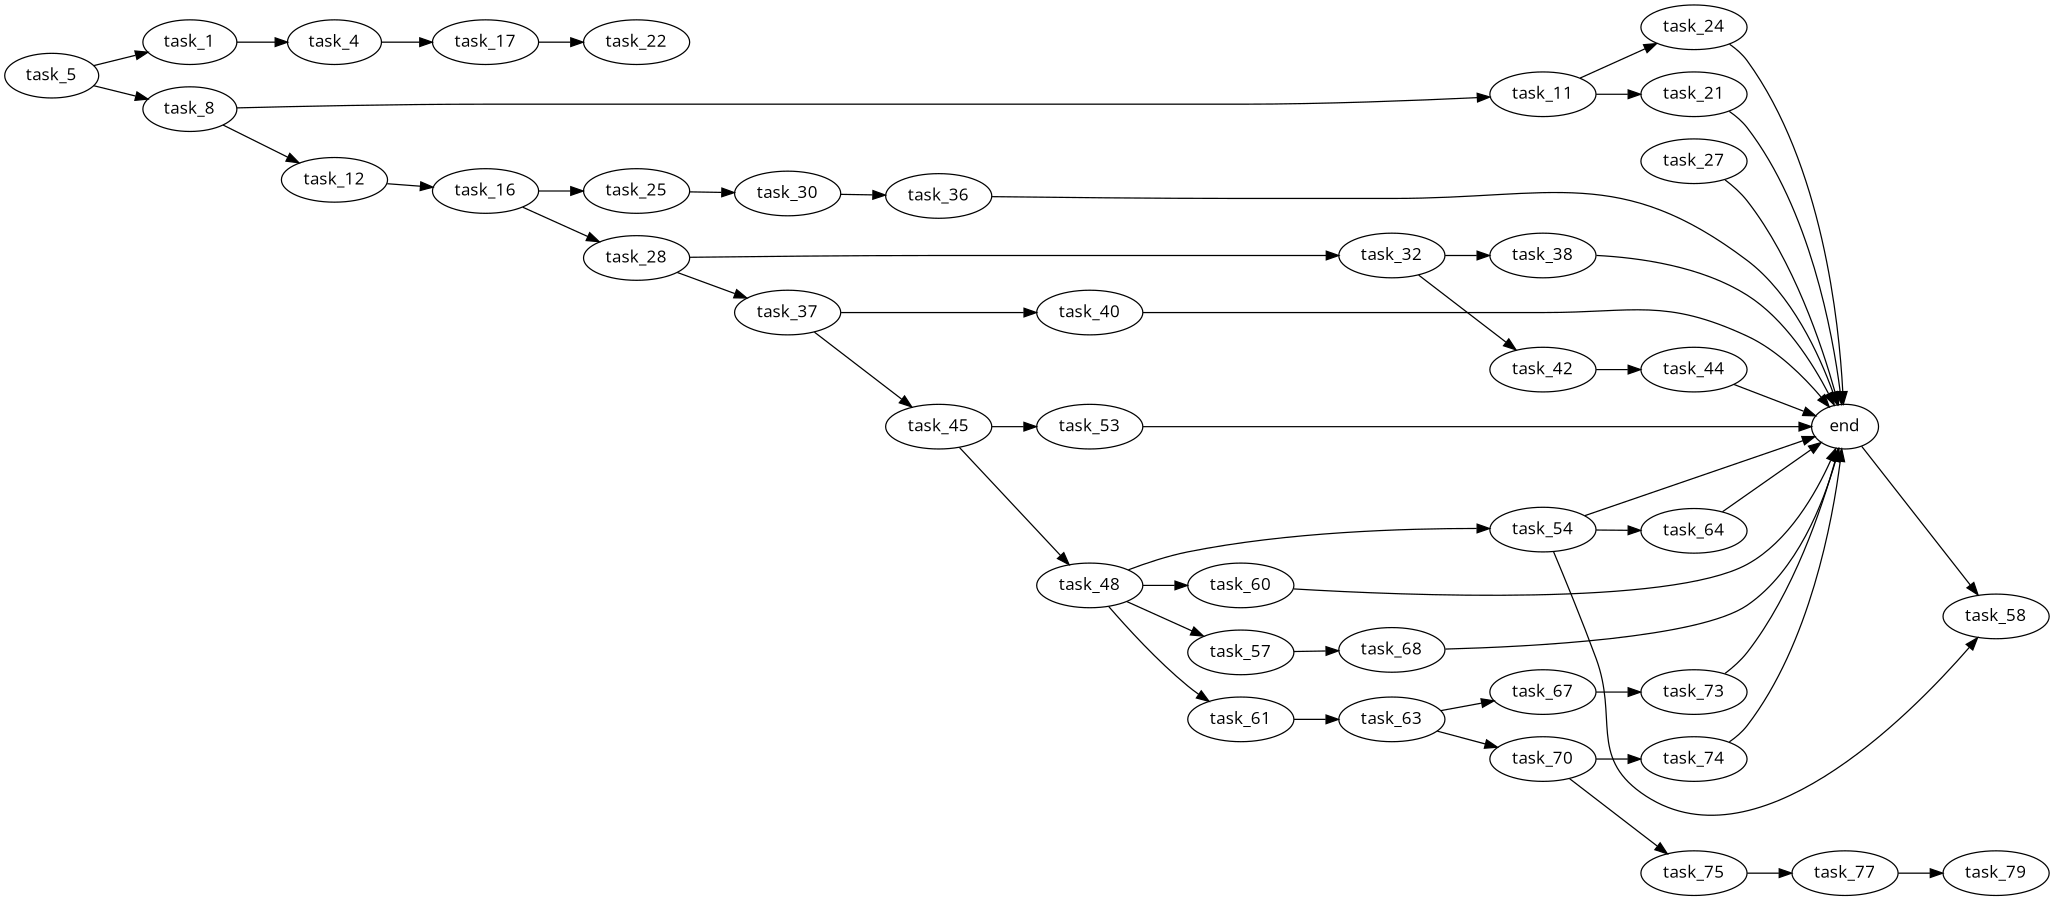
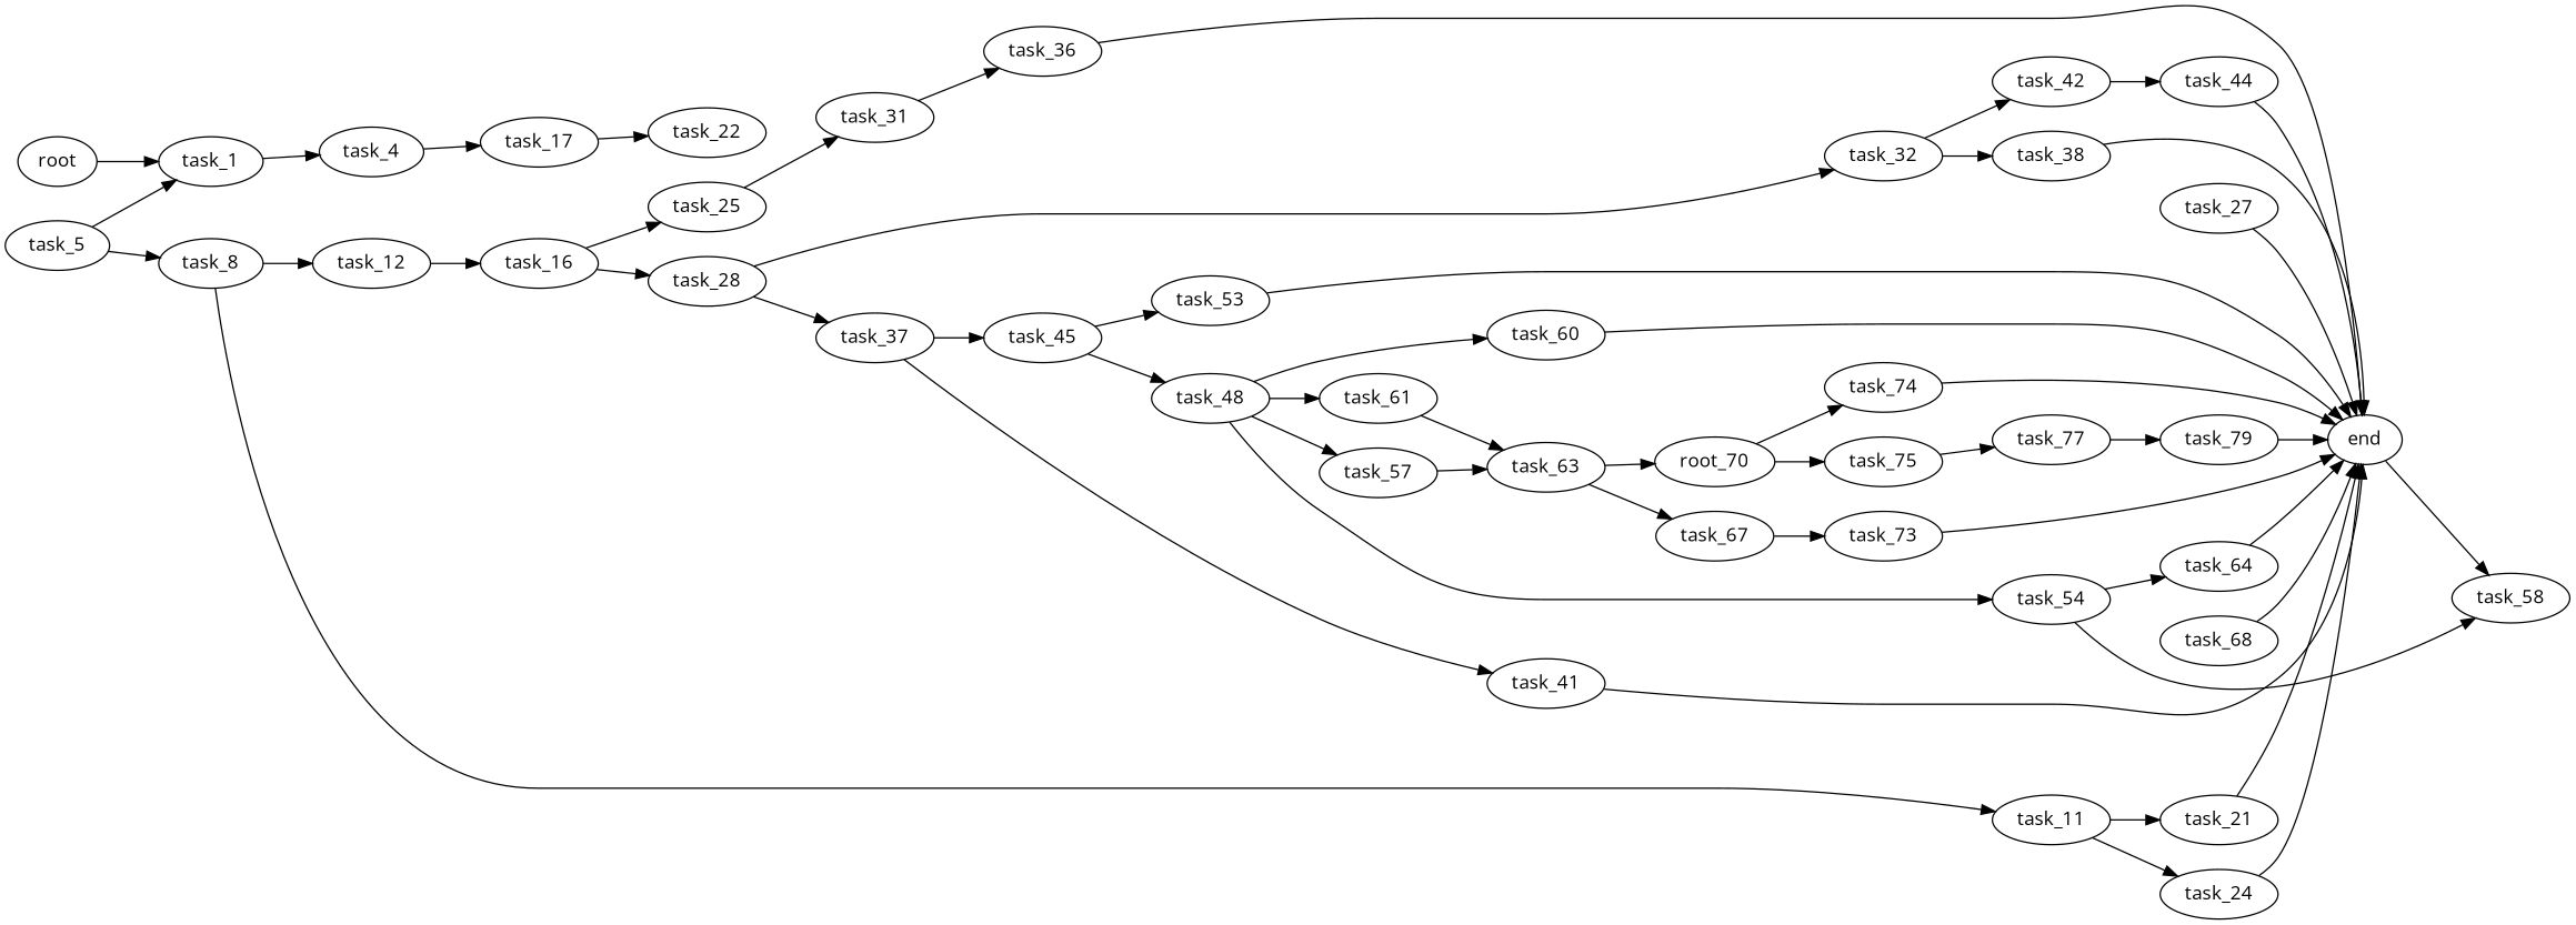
  digraph {
    fontname="Open Sans"
    rankdir=LR
    node [fontname="Open Sans"]
    edge [fontname="Open Sans"]
+   root
    task_1
    task_4
    task_17
    task_5
    task_8
    task_22
    task_11
    task_12
    task_24
    task_21
    task_16
    end
    task_25
    task_28
-   task_31 [label=task_30]
+   task_31
    task_32
    task_37
    task_58
    task_27
    task_36
    task_38
    task_42
-   task_41 [label=task_40]
+   task_41
    task_45
    task_44
    task_48
    task_53
    task_54
    task_57
    task_60
    task_61
    task_64
    task_68
    task_63
    task_67
-   task_70
+   task_70 [label=root_70]
    task_73
    task_74
    task_75
    task_77
    task_79
+   root -> task_1
    task_1 -> task_4
    task_4 -> task_17
    task_17 -> task_22
    task_5 -> task_1
    task_5 -> task_8
    task_8 -> task_11
    task_8 -> task_12
    task_11 -> task_24
    task_11 -> task_21
    task_12 -> task_16
    task_24 -> end
    task_21 -> end
    task_16 -> task_25
    task_16 -> task_28
    end -> task_58
    task_25 -> task_31
    task_28 -> task_32
    task_28 -> task_37
    task_31 -> task_36
    task_32 -> task_38
    task_32 -> task_42
    task_37 -> task_41
    task_37 -> task_45
    task_27 -> end
    task_36 -> end
    task_38 -> end
    task_42 -> task_44
    task_41 -> end
    task_45 -> task_48
    task_45 -> task_53
    task_44 -> end
    task_48 -> task_54
    task_48 -> task_57
    task_48 -> task_60
    task_48 -> task_61
    task_53 -> end
    task_54 -> task_58
    task_54 -> task_64
-   task_57 -> task_68
+   task_57 -> task_63
    task_60 -> end
    task_61 -> task_63
    task_64 -> end
    task_68 -> end
    task_63 -> task_67
    task_63 -> task_70
    task_67 -> task_73
    task_70 -> task_74
    task_70 -> task_75
    task_73 -> end
    task_74 -> end
    task_75 -> task_77
    task_77 -> task_79
-   task_54 -> end
+   task_79 -> end
  }
